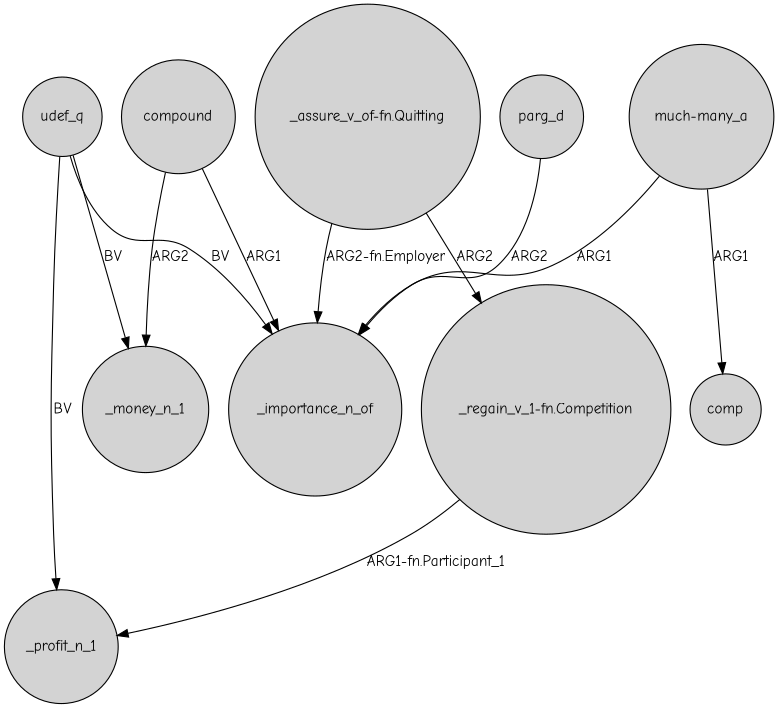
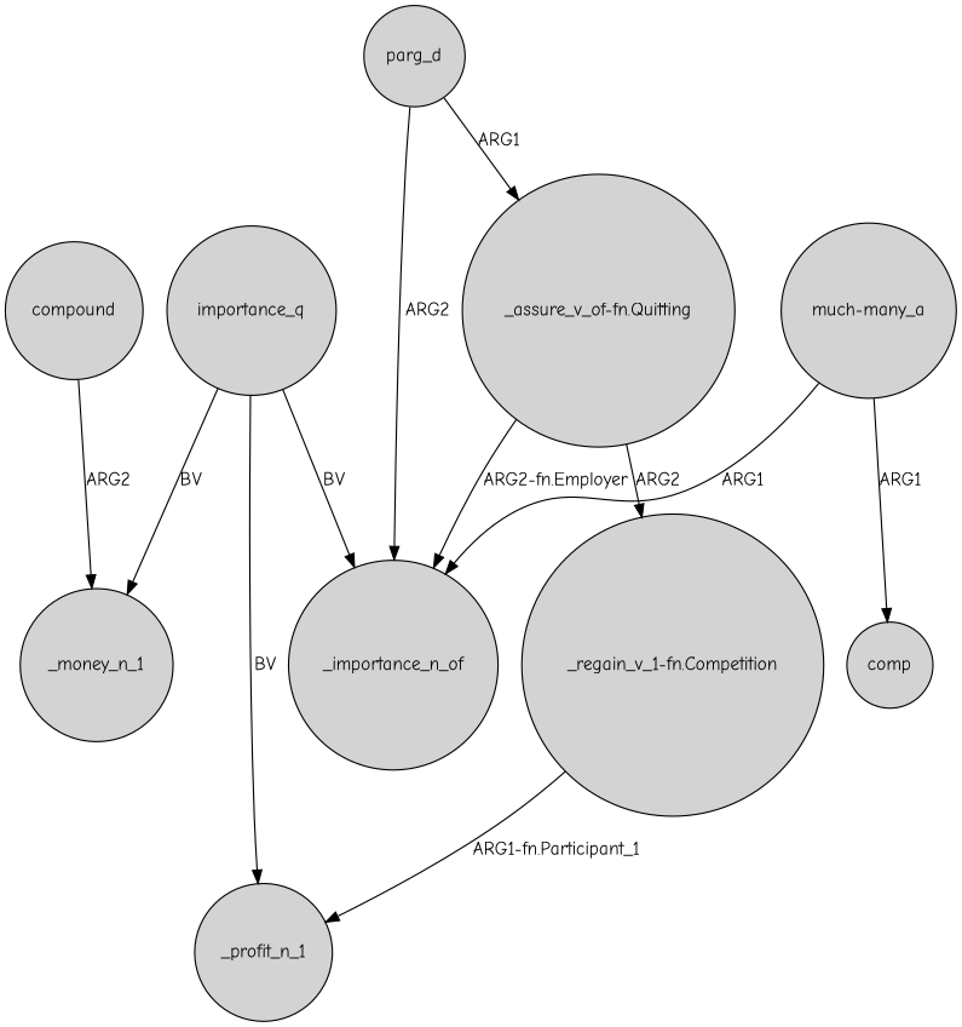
  digraph {
    fontname="Comic Neue"
    node [fontname="Comic Neue" shape=circle style=filled]
    edge [fontname="Comic Neue"]
-   udef_q
+   udef_q [label=importance_q]
    _money_n_1
    _profit_n_1
    n4 [label=_importance_n_of]
    "much-many_a"
    comp
    "_regain_v_1-fn.Competition"
    parg_d
    "_assure_v_of-fn.Quitting"
    compound
    udef_q -> _money_n_1 [label=BV]
    udef_q -> _profit_n_1 [label=BV]
    udef_q -> n4 [label=BV]
    "much-many_a" -> n4 [label=ARG1]
    "much-many_a" -> comp [label=ARG1]
    "_regain_v_1-fn.Competition" -> _profit_n_1 [label="ARG1-fn.Participant_1"]
    parg_d -> n4 [label=ARG2]
+   parg_d -> "_assure_v_of-fn.Quitting" [label=ARG1]
    "_assure_v_of-fn.Quitting" -> n4 [label="ARG2-fn.Employer"]
    "_assure_v_of-fn.Quitting" -> "_regain_v_1-fn.Competition" [label=ARG2]
    compound -> _money_n_1 [label=ARG2]
-   compound -> n4 [label=ARG1]
  }
